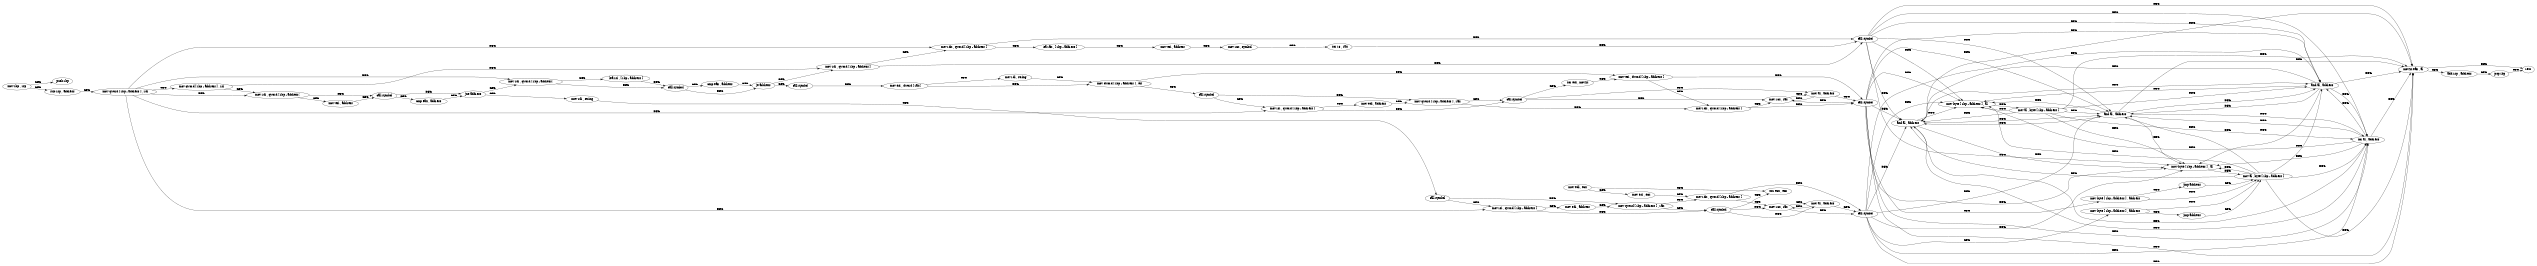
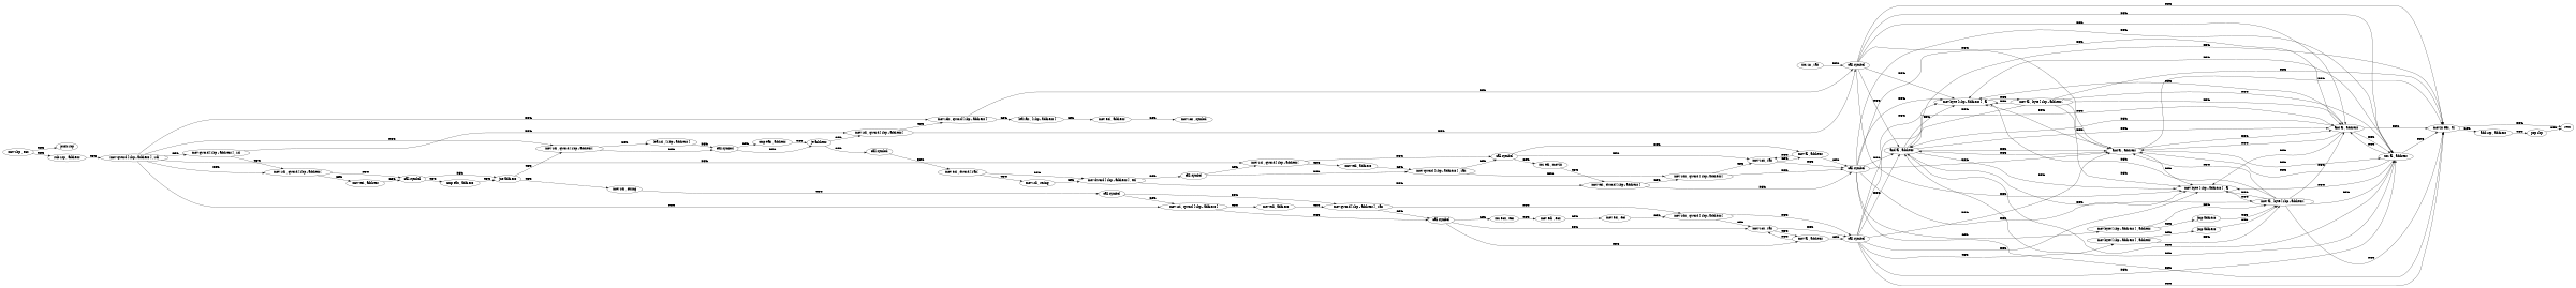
  digraph {
    rankdir=LR
    n1 [label="push rbp"]
-   n2 [label="mov rbp , rsp"]
+   n2 [label="mov rbp , ecx"]
    n3 [label="sub rsp , address"]
    n4 [label="mov qword [ rbp - address ] , rdi"]
    n5 [label="mov qword [ rbp - address ] , rsi"]
    n6 [label="mov rdi , qword [ rbp - address ]"]
    n7 [label="mov rdi , qword [ rbp - address ]"]
    n8 [label="mov rsi , qword [ rbp - address ]"]
    n9 [label="mov rdx , qword [ rbp - address ]"]
    n10 [label="mov rsi , qword [ rbp - address ]"]
    n11 [label="mov rdi , qword [ rbp - address ]"]
    n12 [label="mov esi , address"]
    n13 [label="call symbol"]
    n14 [label="lea rsi , [ rbp - address ]"]
    n15 [label="call symbol"]
    n16 [label="mov edi , address"]
    n17 [label="call symbol"]
    n18 [label="call symbol"]
    n19 [label="lea rax , [ rbp - address ]"]
    n20 [label="mov edi , address"]
    n21 [label="call symbol"]
    n22 [label="cmp eax , address"]
    n23 [label="jne address"]
    n24 [label="mov rdi , string"]
    n25 [label="call symbol"]
    n26 [label="cmp eax , address"]
    n27 [label="je address"]
    n28 [label="mov qword [ rbp - address ] , rax"]
    n29 [label="call symbol"]
    n30 [label="mov esi , dword [ rax ]"]
    n31 [label="and al , address"]
    n32 [label="mov byte [ rbp - address ] , al"]
    n33 [label="xor al , address"]
    n34 [label="and al , address"]
    n35 [label="mov byte [ rbp - address ] , al"]
    n36 [label="and al , address"]
    n37 [label="movzx eax , al"]
    n38 [label="mov rdi , string"]
    n39 [label="mov dword [ rbp - address ] , esi"]
    n40 [label="mov rdx , qword [ rbp - address ]"]
    n41 [label="xor ecx , ecx"]
    n42 [label="mov rcx , rax"]
    n43 [label="mov al , address"]
    n44 [label="call symbol"]
    n45 [label="mov edi , ecx"]
    n46 [label="mov esi , ecx"]
    n47 [label="mov byte [ rbp - address ] , address"]
    n48 [label="jmp address"]
    n49 [label="mov al , byte [ rbp - address ]"]
    n50 [label="mov al , byte [ rbp - address ]"]
    n51 [label="add rsp , address"]
    n52 [label=retn]
    n53 [label="mov esi , address"]
    n54 [label="mov rcx , symbol"]
    n55 [label="xor r8 , rax"]
    n56 [label="call symbol"]
    n57 [label="mov esi , dword [ rbp - address ]"]
    n58 [label="mov qword [ rbp - address ] , rax"]
    n59 [label="mov rdx , qword [ rbp - address ]"]
    n60 [label="call symbol"]
    n61 [label="xor edi , movzx"]
    n62 [label="mov rcx , rax"]
    n63 [label="mov al , address"]
    n64 [label="mov byte [ rbp - address ] , address"]
    n65 [label="jmp address"]
    n66 [label="pop rbp"]
    n2 -> n1 [label=CFG]
    n2 -> n3 [label=CFG]
    n3 -> n4 [label=CFG]
    n4 -> n5 [label=CFG]
    n4 -> n6 [label=DFG]
    n4 -> n7 [label=DFG]
    n4 -> n8 [label=DFG]
    n4 -> n9 [label=DFG]
    n4 -> n10 [label=DFG]
    n5 -> n6 [label=CFG]
    n5 -> n11 [label=DFG]
    n6 -> n12 [label=CFG]
    n6 -> n13 [label=DFG]
    n7 -> n14 [label=CFG]
    n7 -> n15 [label=DFG]
    n8 -> n16 [label=CFG]
    n8 -> n17 [label=DFG]
    n9 -> n18 [label=DFG]
    n9 -> n19 [label=CFG]
    n10 -> n20 [label=CFG]
    n10 -> n21 [label=DFG]
    n11 -> n9 [label=CFG]
    n11 -> n18 [label=DFG]
    n12 -> n13 [label=CFG]
    n13 -> n22 [label=CFG]
    n13 -> n23 [label=DFG]
    n14 -> n15 [label=DFG]
    n15 -> n26 [label=CFG]
    n15 -> n27 [label=DFG]
    n16 -> n28 [label=CFG]
    n17 -> n41 [label=CFG]
    n17 -> n42 [label=DFG]
    n17 -> n43 [label=DFG]
    n18 -> n31 [label=DFG]
    n18 -> n32 [label=DFG]
    n18 -> n33 [label=DFG]
    n18 -> n34 [label=DFG]
    n18 -> n35 [label=DFG]
    n18 -> n36 [label=DFG]
    n18 -> n37 [label=DFG]
    n19 -> n53 [label=CFG]
    n20 -> n58 [label=CFG]
    n21 -> n61 [label=CFG]
    n21 -> n62 [label=DFG]
    n21 -> n63 [label=DFG]
    n22 -> n23 [label=CFG]
    n23 -> n7 [label=CFG]
    n23 -> n24 [label=CFG]
    n24 -> n25 [label=CFG]
    n25 -> n8 [label=CFG]
    n25 -> n28 [label=DFG]
    n26 -> n27 [label=CFG]
    n27 -> n11 [label=CFG]
    n27 -> n29 [label=CFG]
    n28 -> n17 [label=CFG]
    n28 -> n40 [label=DFG]
    n29 -> n30 [label=DFG]
    n30 -> n38 [label=CFG]
    n30 -> n39 [label=DFG]
    n31 -> n32 [label=DFG]
    n31 -> n33 [label=DFG]
    n31 -> n34 [label=DFG]
    n31 -> n35 [label=DFG]
    n31 -> n36 [label=DFG]
    n31 -> n37 [label=DFG]
    n32 -> n50 [label=DFG]
    n33 -> n31 [label=DFG]
    n33 -> n32 [label=DFG]
    n33 -> n34 [label=DFG]
    n33 -> n35 [label=DFG]
    n33 -> n36 [label=DFG]
    n33 -> n37 [label=DFG]
    n34 -> n31 [label=DFG]
    n34 -> n32 [label=DFG]
    n34 -> n33 [label=DFG]
    n34 -> n35 [label=DFG]
    n34 -> n36 [label=DFG]
    n34 -> n37 [label=DFG]
    n35 -> n49 [label=DFG]
    n36 -> n31 [label=DFG]
    n36 -> n32 [label=DFG]
    n36 -> n33 [label=DFG]
    n36 -> n34 [label=DFG]
    n36 -> n35 [label=DFG]
    n36 -> n37 [label=DFG]
    n37 -> n51 [label=CFG]
    n37 -> n52 [label=DFG]
    n38 -> n39 [label=CFG]
    n39 -> n56 [label=CFG]
    n39 -> n57 [label=DFG]
    n40 -> n42 [label=CFG]
    n40 -> n44 [label=DFG]
-   n45 -> n41 [label=CFG]
+   n41 -> n45 [label=CFG]
    n42 -> n43 [label=CFG]
    n42 -> n44 [label=DFG]
    n43 -> n42 [label=DFG]
    n43 -> n44 [label=CFG]
    n44 -> n31 [label=DFG]
    n44 -> n32 [label=DFG]
    n44 -> n33 [label=DFG]
    n44 -> n34 [label=DFG]
    n44 -> n35 [label=DFG]
    n44 -> n36 [label=DFG]
    n44 -> n37 [label=DFG]
    n44 -> n47 [label=CFG]
    n45 -> n46 [label=CFG]
    n46 -> n40 [label=CFG]
    n47 -> n48 [label=CFG]
    n47 -> n49 [label=DFG]
    n48 -> n49 [label=CFG]
    n49 -> n31 [label=DFG]
    n49 -> n32 [label=DFG]
    n49 -> n33 [label=DFG]
    n49 -> n34 [label=DFG]
    n49 -> n35 [label=DFG]
    n49 -> n36 [label=DFG]
    n49 -> n37 [label=DFG]
    n50 -> n31 [label=DFG]
    n50 -> n32 [label=DFG]
    n50 -> n33 [label=DFG]
    n50 -> n34 [label=DFG]
    n50 -> n35 [label=DFG]
    n50 -> n36 [label=DFG]
    n50 -> n37 [label=DFG]
    n51 -> n66 [label=CFG]
    n53 -> n54 [label=CFG]
-   n54 -> n55 [label=CFG]
    n55 -> n18 [label=DFG]
    n56 -> n10 [label=CFG]
    n56 -> n58 [label=DFG]
    n57 -> n59 [label=CFG]
    n57 -> n60 [label=DFG]
    n58 -> n21 [label=CFG]
    n58 -> n59 [label=DFG]
    n59 -> n60 [label=DFG]
    n59 -> n62 [label=CFG]
    n60 -> n31 [label=DFG]
    n60 -> n32 [label=DFG]
    n60 -> n33 [label=DFG]
    n60 -> n34 [label=DFG]
    n60 -> n35 [label=DFG]
    n60 -> n36 [label=DFG]
    n60 -> n37 [label=DFG]
    n60 -> n64 [label=CFG]
    n61 -> n57 [label=CFG]
    n62 -> n60 [label=DFG]
    n62 -> n63 [label=CFG]
    n63 -> n60 [label=CFG]
    n63 -> n62 [label=DFG]
    n64 -> n49 [label=DFG]
    n64 -> n65 [label=CFG]
    n65 -> n49 [label=CFG]
    n66 -> n52 [label=CFG]
  }
